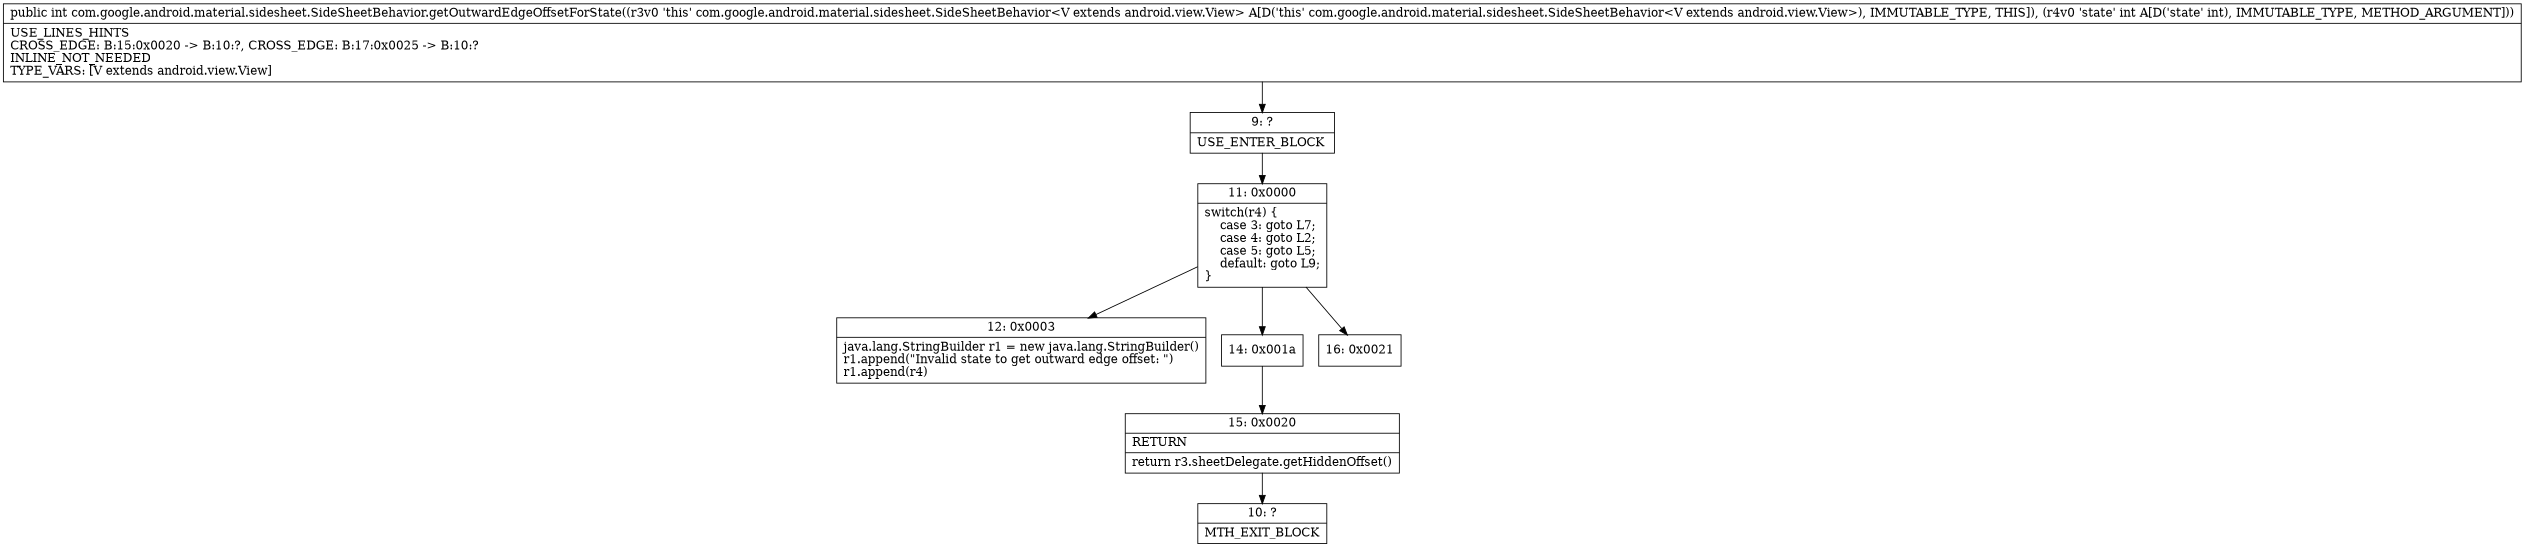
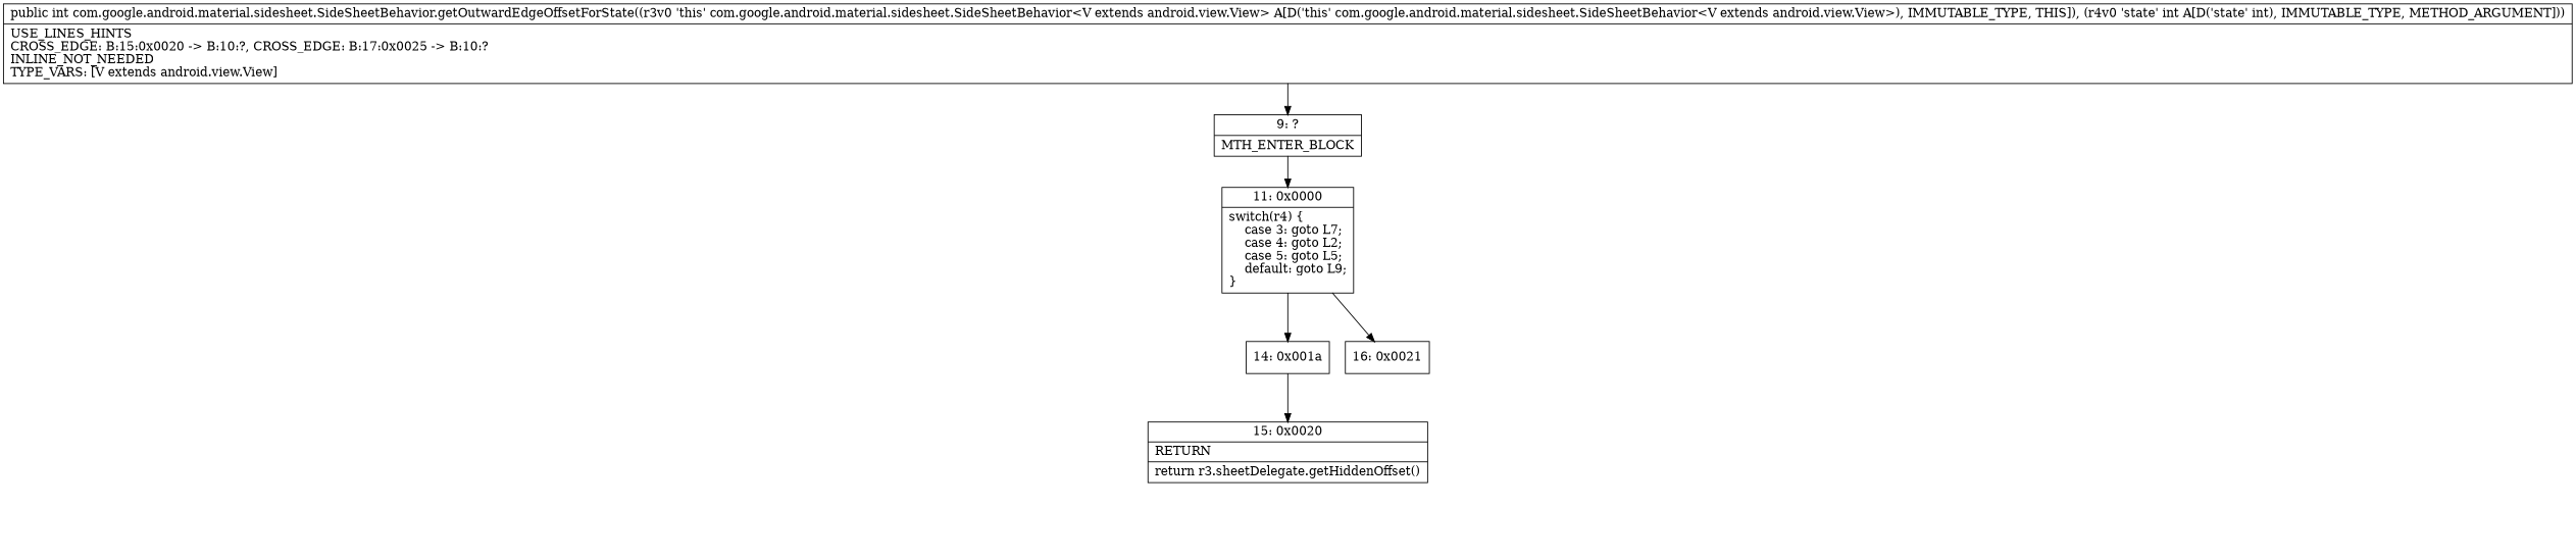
  digraph {
    node [shape=record]
-   n1 [label="{9\:\ ?|USE_ENTER_BLOCK\l}"]
+   n1 [label="{9\:\ ?|MTH_ENTER_BLOCK\l}"]
    n2 [label="{11\:\ 0x0000|switch(r4) \{\l    case 3: goto L7;\l    case 4: goto L2;\l    case 5: goto L5;\l    default: goto L9;\l\}\l}"]
-   n3 [label="{12\:\ 0x0003|java.lang.StringBuilder r1 = new java.lang.StringBuilder()\lr1.append(\"Invalid state to get outward edge offset: \")\lr1.append(r4)\l}"]
    n4 [label="{14\:\ 0x001a}"]
    n5 [label="{16\:\ 0x0021}"]
    n6 [label="{15\:\ 0x0020|RETURN\l|return r3.sheetDelegate.getHiddenOffset()\l}"]
-   n7 [label="{10\:\ ?|MTH_EXIT_BLOCK\l}"]
    n8 [label="{public int com.google.android.material.sidesheet.SideSheetBehavior.getOutwardEdgeOffsetForState((r3v0 'this' com.google.android.material.sidesheet.SideSheetBehavior\<V extends android.view.View\> A[D('this' com.google.android.material.sidesheet.SideSheetBehavior\<V extends android.view.View\>), IMMUTABLE_TYPE, THIS]), (r4v0 'state' int A[D('state' int), IMMUTABLE_TYPE, METHOD_ARGUMENT]))  | USE_LINES_HINTS\lCROSS_EDGE: B:15:0x0020 \-\> B:10:?, CROSS_EDGE: B:17:0x0025 \-\> B:10:?\lINLINE_NOT_NEEDED\lTYPE_VARS: [V extends android.view.View]\l}"]
    n1 -> n2
-   n2 -> n3
    n2 -> n4
    n2 -> n5
    n4 -> n6
-   n6 -> n7
    n8 -> n1
  }
